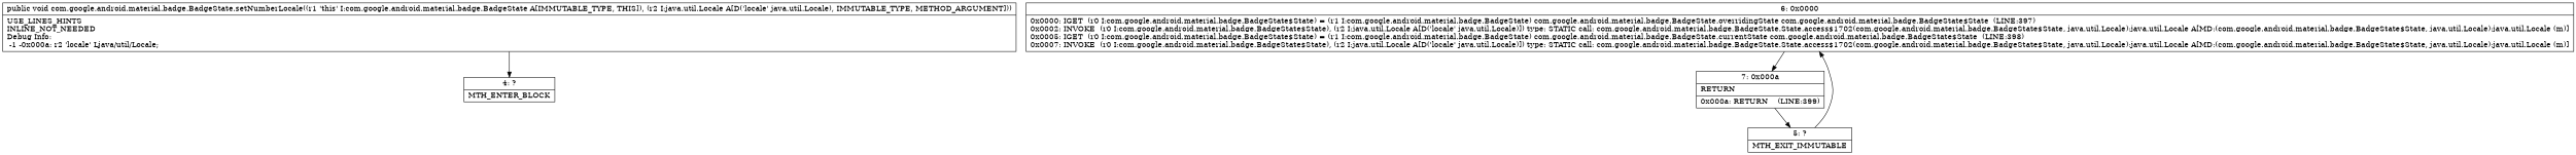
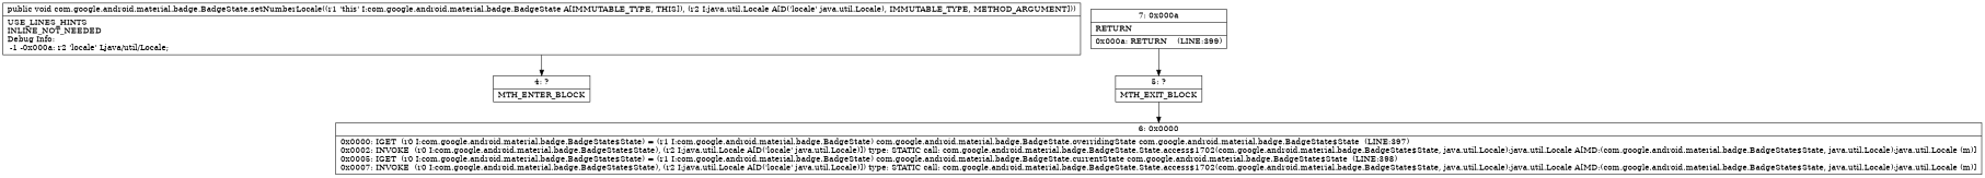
  digraph {
    node [shape=record]
    n1 [label="{4\:\ ?|MTH_ENTER_BLOCK\l}"]
    n2 [label="{6\:\ 0x0000|0x0000: IGET  (r0 I:com.google.android.material.badge.BadgeState$State) = (r1 I:com.google.android.material.badge.BadgeState) com.google.android.material.badge.BadgeState.overridingState com.google.android.material.badge.BadgeState$State  (LINE:397)\l0x0002: INVOKE  (r0 I:com.google.android.material.badge.BadgeState$State), (r2 I:java.util.Locale A[D('locale' java.util.Locale)]) type: STATIC call: com.google.android.material.badge.BadgeState.State.access$1702(com.google.android.material.badge.BadgeState$State, java.util.Locale):java.util.Locale A[MD:(com.google.android.material.badge.BadgeState$State, java.util.Locale):java.util.Locale (m)]\l0x0005: IGET  (r0 I:com.google.android.material.badge.BadgeState$State) = (r1 I:com.google.android.material.badge.BadgeState) com.google.android.material.badge.BadgeState.currentState com.google.android.material.badge.BadgeState$State  (LINE:398)\l0x0007: INVOKE  (r0 I:com.google.android.material.badge.BadgeState$State), (r2 I:java.util.Locale A[D('locale' java.util.Locale)]) type: STATIC call: com.google.android.material.badge.BadgeState.State.access$1702(com.google.android.material.badge.BadgeState$State, java.util.Locale):java.util.Locale A[MD:(com.google.android.material.badge.BadgeState$State, java.util.Locale):java.util.Locale (m)]\l}"]
    n3 [label="{7\:\ 0x000a|RETURN\l|0x000a: RETURN    (LINE:399)\l}"]
-   n4 [label="{5\:\ ?|MTH_EXIT_IMMUTABLE\l}"]
+   n4 [label="{5\:\ ?|MTH_EXIT_BLOCK\l}"]
    n5 [label="{public void com.google.android.material.badge.BadgeState.setNumberLocale((r1 'this' I:com.google.android.material.badge.BadgeState A[IMMUTABLE_TYPE, THIS]), (r2 I:java.util.Locale A[D('locale' java.util.Locale), IMMUTABLE_TYPE, METHOD_ARGUMENT]))  | USE_LINES_HINTS\lINLINE_NOT_NEEDED\lDebug Info:\l  \-1 \-0x000a: r2 'locale' Ljava\/util\/Locale;\l}"]
-   n2 -> n3
    n3 -> n4
    n4 -> n2
    n5 -> n1
  }
